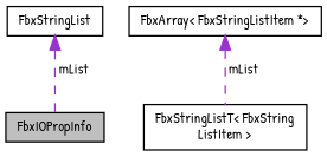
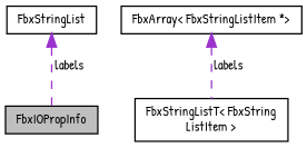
  digraph {
    fontname="Patrick Hand"
    node [color=black fillcolor=white fontname="Patrick Hand" fontsize=10 shape=record style=filled]
    edge [color=darkorchid3 dir=back fontname="Patrick Hand" fontsize=10 labelfontname=Helvetica labelfontsize=10 style=dashed]
    n1 [fillcolor=grey75 fontcolor=black height=0.2 label=FbxIOPropInfo width=0.4]
    n2 [height=0.2 label=FbxStringList width=0.4]
    n3 [height=0.2 label="FbxStringListT\< FbxString\lListItem \>" width=0.4]
    n4 [height=0.2 label="FbxArray\< FbxStringListItem *\>" width=0.4]
-   n2 -> n1 [label=" mList"]
-   n4 -> n3 [label=" mList"]
+   n2 -> n1 [label=" labels"]
+   n4 -> n3 [label=" labels"]
  }
